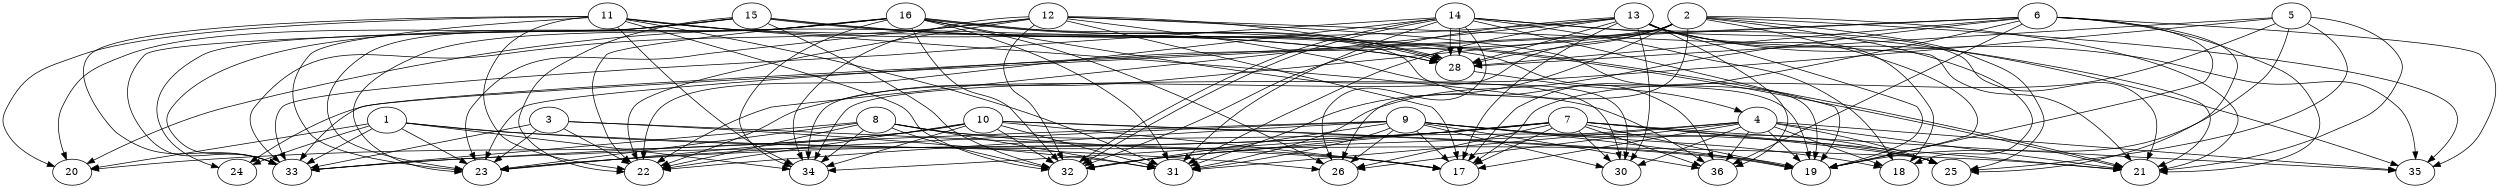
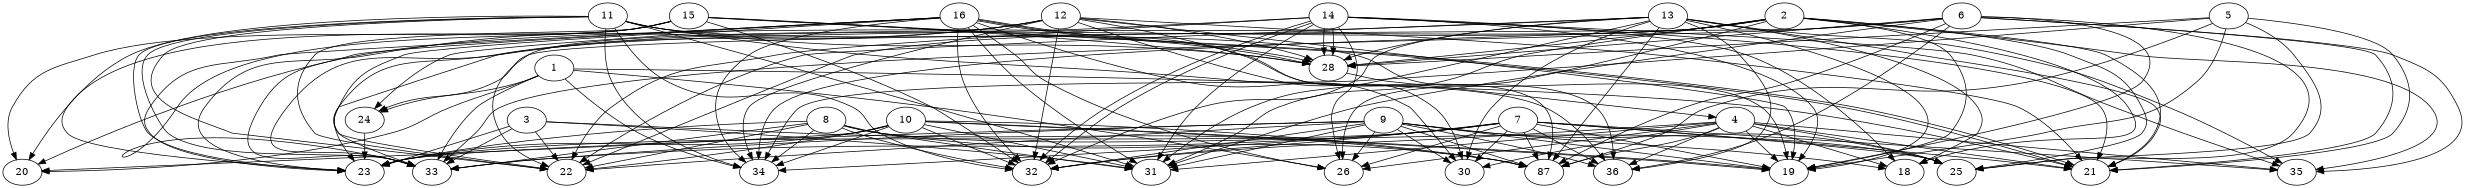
  digraph {
    node [alpha=0.12]
    1 [alpha=0.02 expect_size=398862289201860182016]
    20 [alpha=0.04 expect_size=181560695240559040]
    21 [alpha=0.19 expect_size=1023136680657864]
    23 [alpha=0.06 expect_size=25299567632329998336]
    24 [alpha=0.16 expect_size=282566499753850912]
    26 [alpha=0.01 expect_size=3366772948694880]
    33 [alpha=0.18 expect_size=10930460963028504]
    34 [alpha=0.06 expect_size=26980987456200768]
    2 [alpha=0.18 expect_size=32179361675882740]
    18 [alpha=0.13 expect_size=1640106733298778112]
    19 [alpha=0.19 expect_size=793549179235293696]
    22 [alpha=0.18 expect_size=685929000259930816512]
    25 [alpha=0.00 expect_size=10176703565674994]
    28 [alpha=0.13 expect_size=634794225105053312]
    31 [alpha=0.19 expect_size=5957344623591936]
    35 [expect_size=558625060376971]
    4 [alpha=0.15 expect_size=128838471832090]
    3 [alpha=0.11 expect_size=1262777491928685477888]
-   17 [expect_size=136040834002451431424]
+   17 [expect_size=136040834002451431424 label=87]
    30 [alpha=0.08 expect_size=41768448027323793408]
    32 [alpha=0.09 expect_size=577470363154030976]
    36 [alpha=0.17 expect_size=356900657513230144]
    5 [alpha=0.18 expect_size=798656126936214272]
    6 [alpha=0.15 expect_size=1351731912786282240]
    7 [alpha=0.05 expect_size=997430714199663616]
    8 [expect_size=44689975427396272]
    9 [alpha=0.05 expect_size=461743483007684032]
    10 [alpha=0.01 expect_size=52564192685560168448]
    11 [expect_size=22988734046689392]
    12 [alpha=0.11 expect_size=2651635459947495424]
    13 [alpha=0.16 expect_size=1583668283436537856]
    14 [expect_size=2168213577155756032]
    15 [alpha=0.07 expect_size=201242750036873408]
    16 [alpha=0.15 expect_size=17542754392317362176]
    1 -> 20
    1 -> 21
-   1 -> 23
+   24 -> 23
    1 -> 24
    1 -> 26
    1 -> 33
    1 -> 34
    2 -> 21
    2 -> 23
    2 -> 26
    2 -> 34
    2 -> 18
    2 -> 19
    2 -> 22
    2 -> 25
    2 -> 28
    2 -> 31
    2 -> 35
    28 -> 4
    4 -> 21
    4 -> 26
    4 -> 18
    4 -> 19
    4 -> 25
    4 -> 31
    4 -> 35
    4 -> 17
    4 -> 30
    4 -> 32
    4 -> 36
    3 -> 23
    3 -> 33
    3 -> 22
    3 -> 31
    3 -> 17
    5 -> 21
    5 -> 34
    5 -> 19
    5 -> 25
    5 -> 28
    5 -> 17
    6 -> 21
    6 -> 24
    6 -> 33
    6 -> 19
    6 -> 25
    6 -> 28
    6 -> 31
    6 -> 35
    6 -> 17
    6 -> 36
    7 -> 21
    7 -> 23
    7 -> 26
    7 -> 33
    7 -> 34
    7 -> 19
    7 -> 25
    7 -> 35
    7 -> 17
    7 -> 30
    7 -> 32
    7 -> 36
    8 -> 23
    8 -> 33
    8 -> 34
    8 -> 22
    8 -> 25
    8 -> 31
    8 -> 17
    8 -> 32
    9 -> 23
    9 -> 26
    9 -> 33
    9 -> 18
    9 -> 19
    9 -> 22
    9 -> 25
    9 -> 31
    9 -> 17
    9 -> 30
    9 -> 32
    9 -> 36
    10 -> 20
    10 -> 23
    10 -> 34
    10 -> 19
    10 -> 19
    10 -> 22
    10 -> 31
    10 -> 17
    10 -> 32
    11 -> 20
    11 -> 23
    11 -> 33
    11 -> 34
    11 -> 19
    11 -> 22
    11 -> 28
    11 -> 31
    11 -> 32
    11 -> 36
    12 -> 21
    12 -> 23
    12 -> 33
    12 -> 34
    12 -> 19
    12 -> 22
    12 -> 28
    12 -> 17
    12 -> 30
    12 -> 32
    13 -> 20
    13 -> 21
    13 -> 18
    13 -> 19
    13 -> 22
    13 -> 28
    13 -> 31
    13 -> 35
    13 -> 17
    13 -> 30
    13 -> 32
    13 -> 36
    14 -> 21
    14 -> 26
    14 -> 33
    14 -> 18
    14 -> 19
    14 -> 22
    14 -> 28
    14 -> 28
    14 -> 31
    14 -> 35
    14 -> 32
    14 -> 32
    15 -> 20
    15 -> 21
    15 -> 21
    15 -> 23
    15 -> 33
    15 -> 22
    15 -> 28
    15 -> 32
    16 -> 23
    16 -> 24
    16 -> 26
    16 -> 33
    16 -> 34
    16 -> 22
    16 -> 28
    16 -> 28
    16 -> 31
    16 -> 30
    16 -> 32
    16 -> 36
  }
